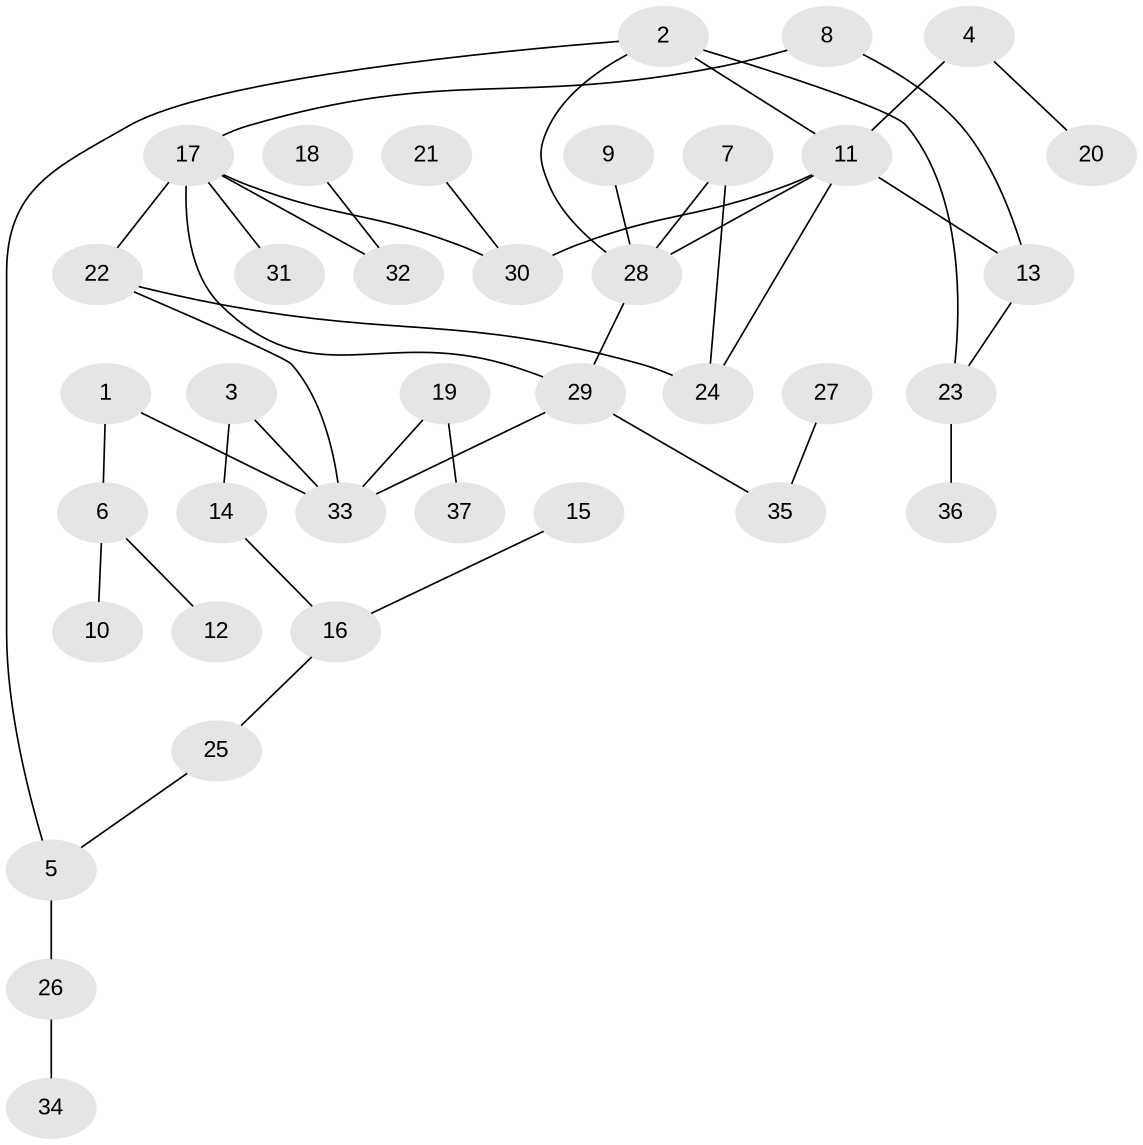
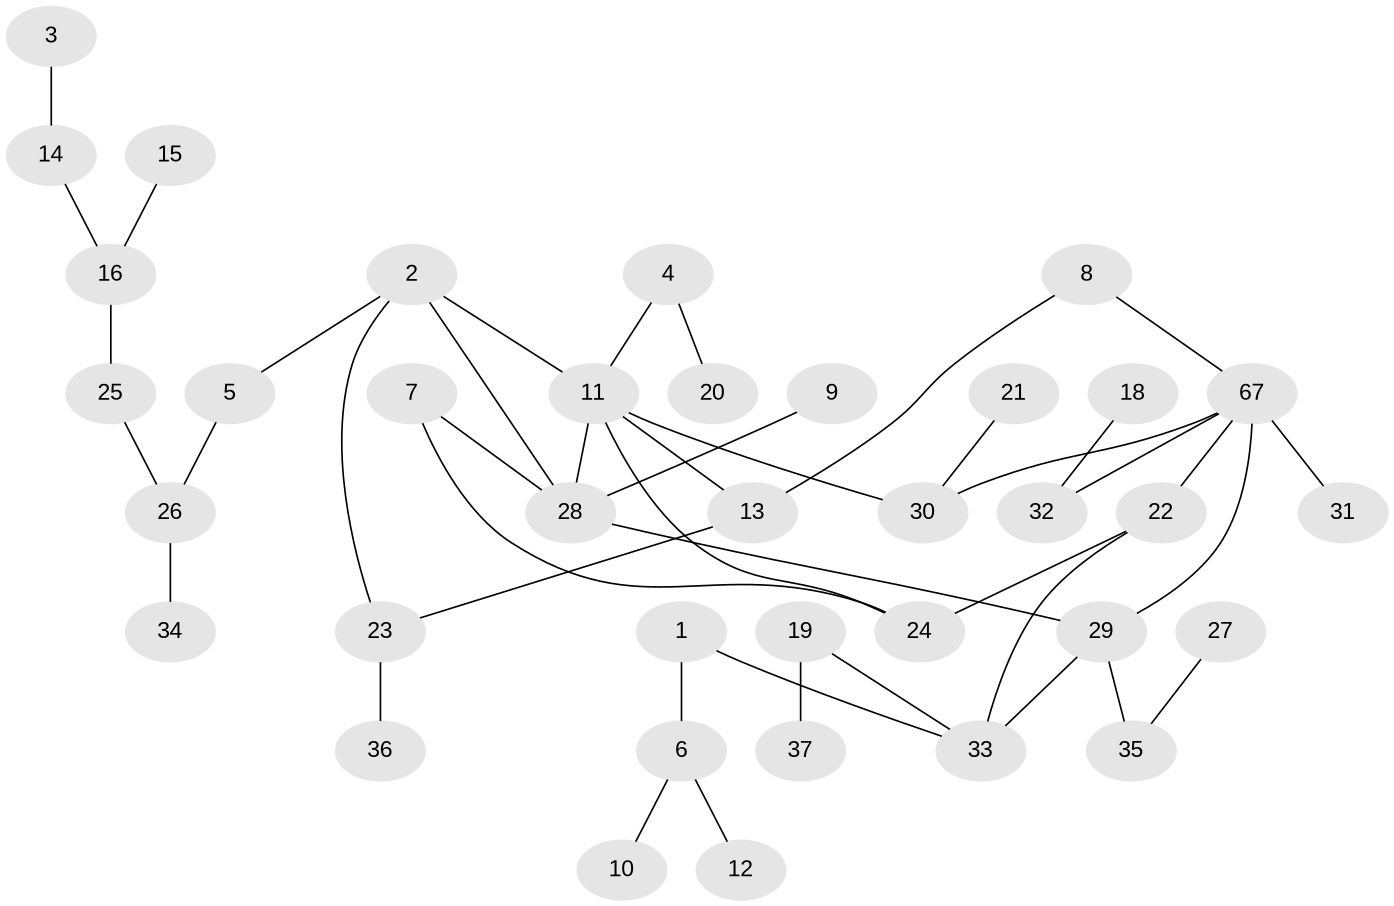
  graph {
    fontname="Liberation Sans"
    node [color=gray90 fontname="Liberation Sans" style=filled]
    edge [fontname="Liberation Sans" weight=1.0]
    1
    6
    33
    10
    12
    2
    5
    11
    23
    28
    26
    24
    13
    30
    36
    29
    3
    14
    16
    4
    20
    34
    7
    8
-   17
+   17 [label=67]
    22
    31
    32
    9
    25
    15
    35
    18
    19
    37
    21
    27
    1 -- 6
    1 -- 33
    6 -- 10
    6 -- 12
    2 -- 5
    2 -- 11
    2 -- 23
    2 -- 28
    5 -- 26
    11 -- 28
    11 -- 24
    11 -- 13
    11 -- 30
    23 -- 36
    28 -- 29
    26 -- 34
    13 -- 23
    29 -- 33
    29 -- 35
-   3 -- 33
    3 -- 14
    14 -- 16
    16 -- 25
    4 -- 11
    4 -- 20
    7 -- 28
    7 -- 24
    8 -- 13
    8 -- 17
    17 -- 30
    17 -- 29
    17 -- 22
    17 -- 31
    17 -- 32
    22 -- 33
    22 -- 24
    9 -- 28
-   25 -- 5
+   25 -- 26
    15 -- 16
    18 -- 32
    19 -- 33
    19 -- 37
    21 -- 30
    27 -- 35
  }
